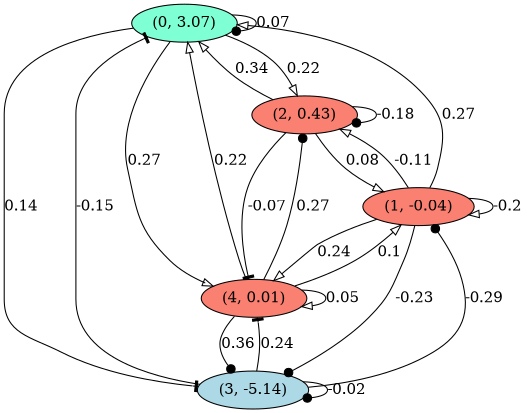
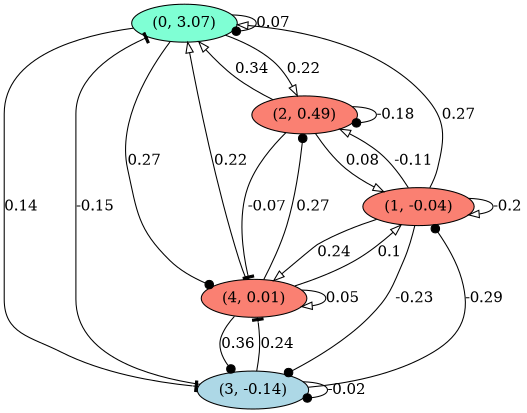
  digraph {
    node [fillcolor=salmon style=filled]
    edge [arrowhead=onormal]
    n1 [fillcolor=aquamarine label="(0, 3.07)"]
-   n2 [label="(2, 0.43)"]
-   n3 [fillcolor=lightblue label="(3, -5.14)"]
+   n2 [label="(2, 0.49)"]
+   n3 [fillcolor=lightblue label="(3, -0.14)"]
    n4 [label="(4, 0.01)"]
    n5 [label="(1, -0.04)"]
    n1 -> n1 [arrowhead=dot label=0.07]
    n1 -> n2 [label=0.22]
    n1 -> n3 [arrowhead=tee label=0.14]
-   n1 -> n4 [label=0.27]
+   n1 -> n4 [arrowhead=dot label=0.27]
    n2 -> n1 [label=0.34]
    n2 -> n2 [arrowhead=dot label=-0.18]
    n2 -> n4 [arrowhead=tee label=-0.07]
    n2 -> n5 [label=0.08]
    n3 -> n1 [arrowhead=tee label=-0.15]
    n3 -> n3 [arrowhead=dot label=-0.02]
    n3 -> n4 [arrowhead=tee label=0.24]
    n3 -> n5 [arrowhead=dot label=-0.29]
    n4 -> n1 [label=0.22]
    n4 -> n2 [arrowhead=dot label=0.27]
    n4 -> n3 [arrowhead=dot label=0.36]
    n4 -> n4 [label=0.05]
    n4 -> n5 [label=0.1]
    n5 -> n1 [label=0.27]
    n5 -> n2 [label=-0.11]
    n5 -> n3 [arrowhead=dot label=-0.23]
    n5 -> n4 [label=0.24]
    n5 -> n5 [label=-0.2]
  }
